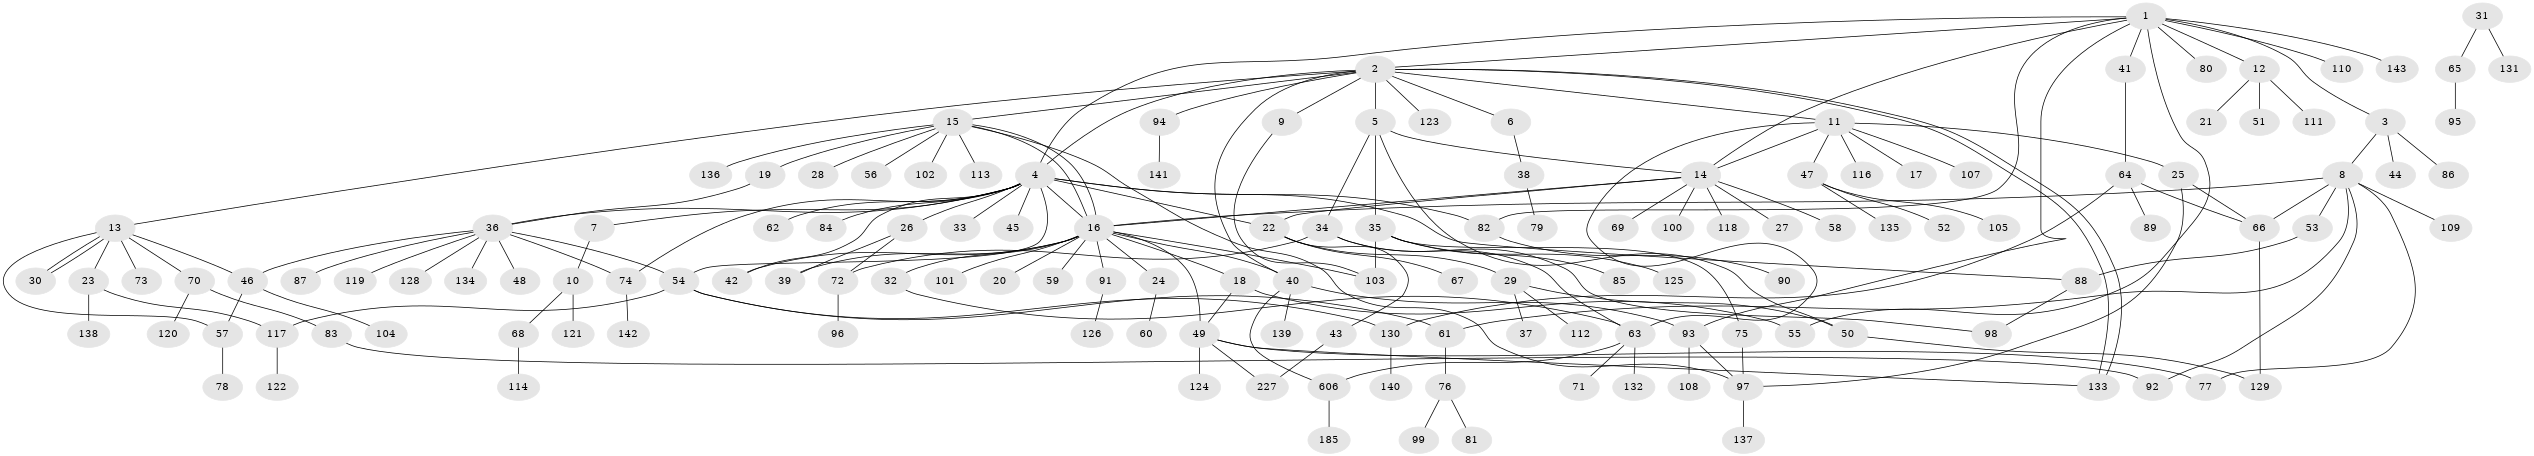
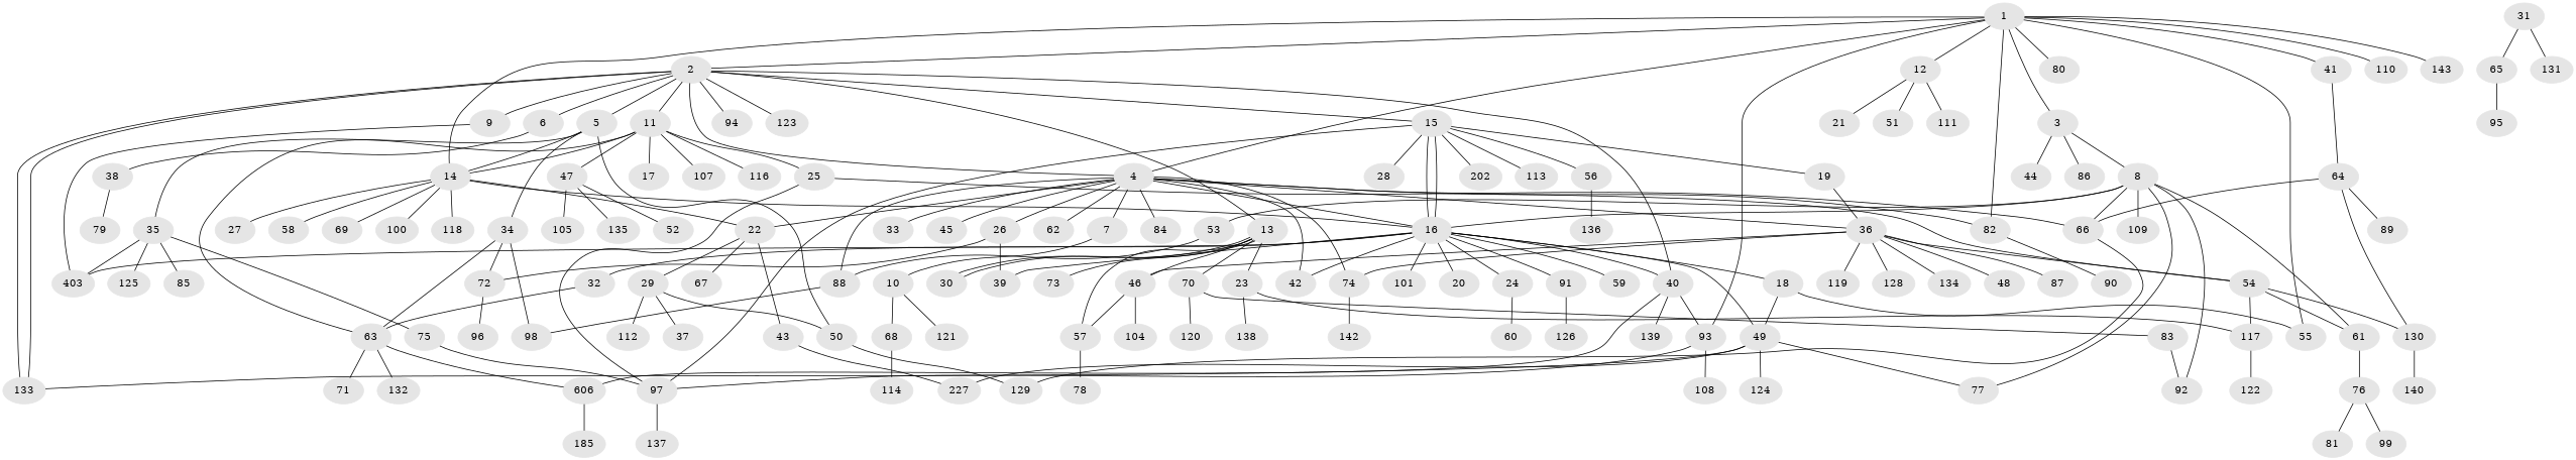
  graph {
    node [color=gray90 style=filled]
    1
    2
    3
    4
    12
    14
    41
    55
    80
    82
    93
    110
    143
    5
    6
    9
    11
    13
    15
    40
    94
    123
    133
    8
    44
    86
    7
    16
    22
    26
    33
    36
    42
    45
    54
    62
    74
    84
    88
    21
    51
    111
    27
    58
    69
    100
    118
    64
    90
    97
    108
    34
    35
    50
    38
-   103
+   103 [label=403]
    17
    25
    47
    63
    107
    116
    23
    30
    46
    57
    70
    73
    19
    28
    56
-   102
+   102 [label=202]
    113
    136
    n75 [label=606]
    139
-   141
    53
    61
    66
    77
    92
    109
    10
    18
    20
    24
    32
    39
    49
    59
    91
    101
    29
    43
    67
    72
    48
    87
    119
    128
    134
    117
    130
    142
    98
    75
    85
    125
    129
    79
    68
    121
    31
    65
    131
    76
    114
    52
    105
    135
    71
    132
    138
    104
    78
    83
    120
    137
    60
    n131 [label=227]
    124
    126
    37
    112
    122
    96
    95
    n139 [label=185]
    89
    140
    81
    99
    1 -- 2
    1 -- 3
    1 -- 4
    1 -- 12
    1 -- 14
    1 -- 41
    1 -- 55
    1 -- 80
    1 -- 82
    1 -- 93
    1 -- 110
    1 -- 143
    2 -- 4
    2 -- 5
    2 -- 6
    2 -- 9
    2 -- 11
    2 -- 13
    2 -- 15
    2 -- 40
    2 -- 94
    2 -- 123
    2 -- 133
    2 -- 133
    3 -- 8
    3 -- 44
    3 -- 86
    4 -- 82
    4 -- 7
    4 -- 16
    4 -- 22
    4 -- 26
    4 -- 33
    4 -- 36
    4 -- 42
    4 -- 45
    4 -- 54
    4 -- 62
    4 -- 74
    4 -- 84
    4 -- 88
    12 -- 21
    12 -- 51
    12 -- 111
    14 -- 16
    14 -- 22
    14 -- 27
    14 -- 58
    14 -- 69
    14 -- 100
    14 -- 118
    41 -- 64
    82 -- 90
    93 -- 97
    93 -- 108
    5 -- 14
    5 -- 34
    5 -- 35
    5 -- 50
    6 -- 38
    9 -- 103
    11 -- 14
    11 -- 17
    11 -- 25
    11 -- 47
    11 -- 63
    11 -- 107
    11 -- 116
    13 -- 23
    13 -- 30
    13 -- 30
    13 -- 46
    13 -- 57
    13 -- 70
    13 -- 73
    15 -- 16
    15 -- 16
    15 -- 97
    15 -- 19
    15 -- 28
    15 -- 56
    15 -- 102
    15 -- 113
-   15 -- 136
+   56 -- 136
    40 -- 93
    40 -- n75
    40 -- 139
-   94 -- 141
    8 -- 16
    8 -- 53
    8 -- 61
    8 -- 66
    8 -- 77
    8 -- 92
    8 -- 109
    7 -- 10
    16 -- 40
    16 -- 42
    16 -- 103
    16 -- 18
    16 -- 20
    16 -- 24
    16 -- 32
    16 -- 39
    16 -- 49
    16 -- 59
    16 -- 91
    16 -- 101
    22 -- 29
    22 -- 43
    22 -- 67
    26 -- 39
    26 -- 72
    36 -- 54
    36 -- 74
    36 -- 46
    36 -- 48
    36 -- 87
    36 -- 119
    36 -- 128
    36 -- 134
    54 -- 61
    54 -- 117
    54 -- 130
    74 -- 142
    88 -- 98
    64 -- 66
    64 -- 130
    64 -- 89
    97 -- 137
    34 -- 63
    34 -- 72
    34 -- 98
    35 -- 103
    35 -- 75
    35 -- 85
    35 -- 125
    50 -- 129
    38 -- 79
    25 -- 97
    25 -- 66
    47 -- 52
    47 -- 105
    47 -- 135
    63 -- n75
    63 -- 71
    63 -- 132
    23 -- 117
    23 -- 138
    46 -- 57
    46 -- 104
    57 -- 78
    70 -- 83
    70 -- 120
    19 -- 36
    n75 -- n139
    53 -- 88
    61 -- 76
    66 -- 129
    10 -- 68
    10 -- 121
    18 -- 55
    18 -- 49
    24 -- 60
    32 -- 63
    49 -- 133
    49 -- 77
    49 -- n131
    49 -- 124
    91 -- 126
    29 -- 50
    29 -- 37
    29 -- 112
    43 -- n131
    72 -- 96
    117 -- 122
    130 -- 140
    75 -- 97
    68 -- 114
    31 -- 65
    31 -- 131
    65 -- 95
    76 -- 81
    76 -- 99
    83 -- 92
  }
